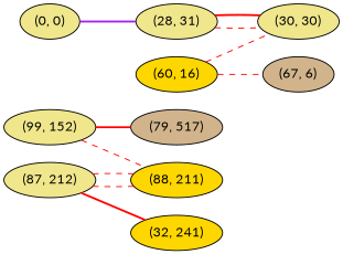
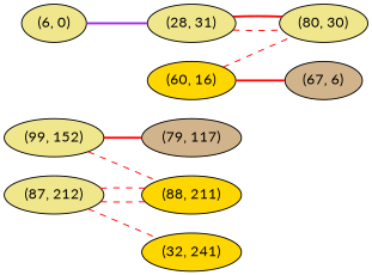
  graph {
    fontname=Lato
    rankdir=LR
    node [fillcolor=khaki fontname=Lato style=filled]
    edge [color=red fontname=Lato style=dashed weight=1]
    "(88, 211)" [fillcolor=gold]
    "(99, 152)"
-   "(79, 117)" [fillcolor=tan label="(79, 517)"]
+   "(79, 117)" [fillcolor=tan]
    "(87, 212)"
    "(32, 241)" [fillcolor=gold]
-   "(0, 0)"
+   "(0, 0)" [label="(6, 0)"]
    "(28, 31)"
-   "(30, 30)"
+   "(30, 30)" [label="(80, 30)"]
    "(60, 16)" [fillcolor=gold]
    "(67, 6)" [fillcolor=tan]
    "(99, 152)" -- "(88, 211)"
    "(99, 152)" -- "(79, 117)" [style=bold]
    "(87, 212)" -- "(88, 211)"
    "(87, 212)" -- "(88, 211)"
-   "(87, 212)" -- "(32, 241)" [style=bold]
+   "(87, 212)" -- "(32, 241)"
    "(0, 0)" -- "(28, 31)" [color=purple style=bold weight=4]
    "(28, 31)" -- "(30, 30)"
    "(28, 31)" -- "(30, 30)" [style=bold]
    "(60, 16)" -- "(30, 30)"
-   "(60, 16)" -- "(67, 6)"
+   "(60, 16)" -- "(67, 6)" [style=bold]
  }
